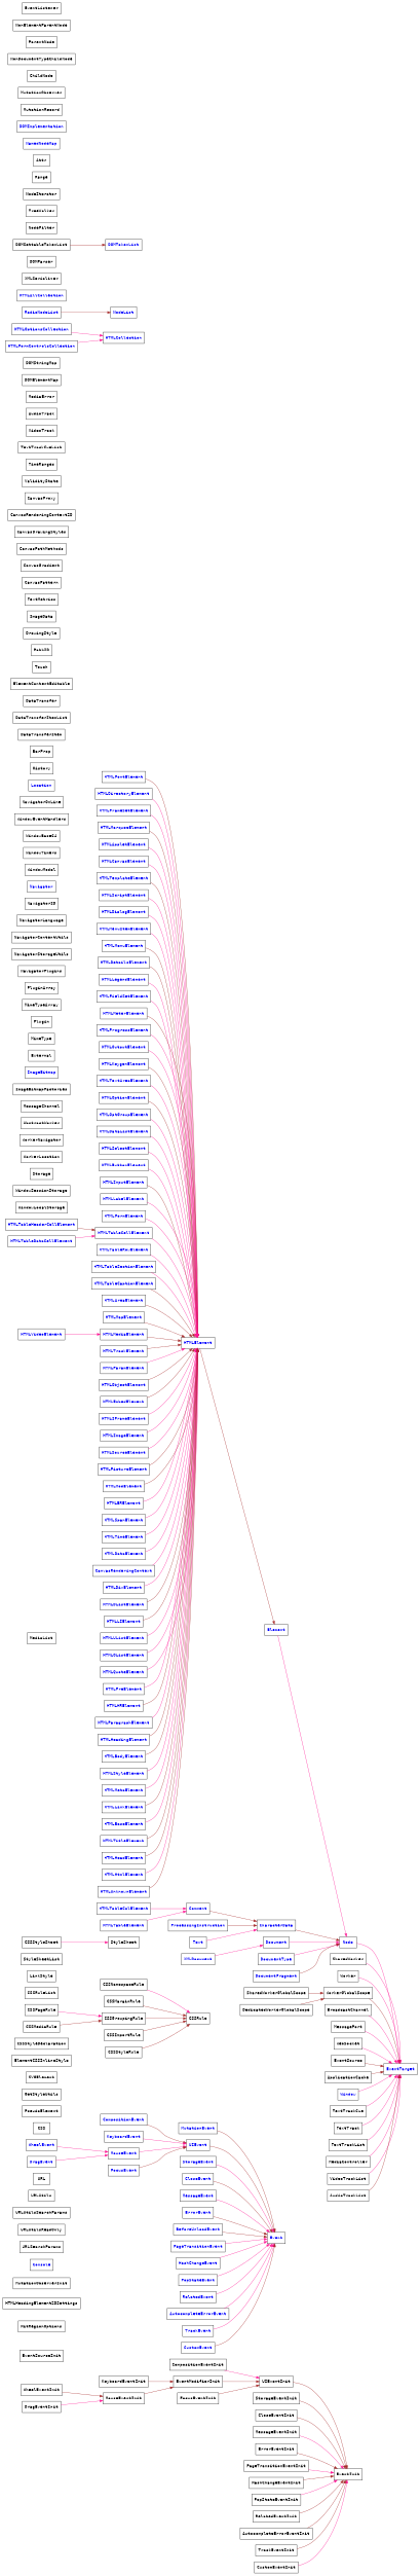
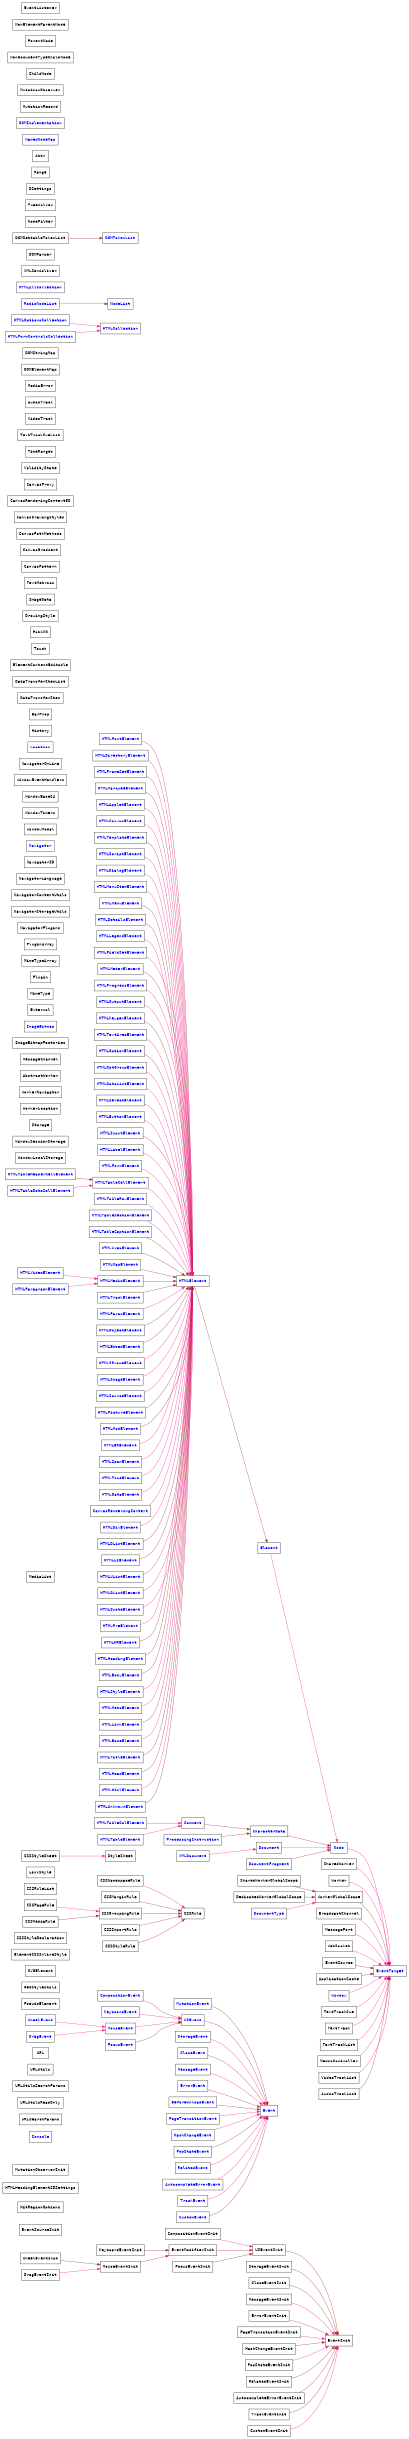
  digraph {
    fontname="DejaVu Sans Mono"
    rankdir=LR
    node [fontname="DejaVu Sans Mono" shape=box]
    edge [color=deeppink fontname="DejaVu Sans Mono"]
    n1 [label=EventInit]
    n2 [label=UIEventInit]
    n3 [label=CompositionEventInit]
    n4 [label=EventModifierInit]
    n5 [label=KeyboardEventInit]
    n6 [label=MouseEventInit]
    n7 [label=WheelEventInit]
    n8 [label=FocusEventInit]
    n9 [label=StorageEventInit]
    n10 [label=CloseEventInit]
    n11 [label=EventSourceInit]
    n12 [label=MessageEventInit]
    n13 [label=ErrorEventInit]
    n14 [label=PageTransitionEventInit]
    n15 [label=HashChangeEventInit]
    n16 [label=PopStateEventInit]
    n17 [label=DragEventInit]
    n18 [label=HitRegionOptions]
    n19 [label=HTMLHeadingElement2DSettings]
    n20 [label=RelatedEventInit]
    n21 [label=AutocompleteErrorEventInit]
    n22 [label=TrackEventInit]
    n23 [label=MutationObserverInit]
    n24 [label=CustomEventInit]
    n25 [fontcolor=blue label=Console]
    n26 [label=URLSearchParams]
    n27 [label=URLUtilsReadOnly]
    n28 [label=URLUtilsSearchParams]
    n29 [label=URLUtils]
    n30 [label=URL]
    n31 [fontcolor=blue label=Event]
    n32 [fontcolor=blue label=MutationEvent]
    n33 [fontcolor=blue label=UIEvent]
    n34 [fontcolor=blue label=CompositionEvent]
    n35 [fontcolor=blue label=KeyboardEvent]
    n36 [fontcolor=blue label=MouseEvent]
    n37 [fontcolor=blue label=WheelEvent]
    n38 [fontcolor=blue label=FocusEvent]
-   n39 [label=CSS]
    n40 [label=PseudoElement]
    n41 [label=GetStyleUtils]
    n42 [label=SVGElement]
    n43 [label=ElementCSSInlineStyle]
    n44 [label=CSSStyleDeclaration]
    n45 [label=CSSRule]
    n46 [label=CSSNamespaceRule]
    n47 [label=CSSMarginRule]
    n48 [label=CSSGroupingRule]
    n49 [label=CSSPageRule]
    n50 [label=CSSMediaRule]
    n51 [label=CSSImportRule]
    n52 [label=CSSStyleRule]
    n53 [label=CSSRuleList]
    n54 [label=LinkStyle]
-   n55 [label=StyleSheetList]
    n56 [label=StyleSheet]
    n57 [label=CSSStyleSheet]
    n58 [label=MediaList]
    n59 [fontcolor=blue label=EventTarget]
    n60 [fontcolor=blue label="Node"]
    n61 [fontcolor=blue label=Element]
    n62 [fontcolor=blue label=HTMLElement]
    n63 [fontcolor=blue label=HTMLFontElement]
    n64 [fontcolor=blue label=HTMLDirectoryElement]
    n65 [fontcolor=blue label=HTMLFrameSetElement]
    n66 [fontcolor=blue label=HTMLMarqueeElement]
    n67 [fontcolor=blue label=HTMLAppletElement]
    n68 [fontcolor=blue label=StorageEvent]
    n69 [label=WindowLocalStorage]
    n70 [label=WindowSessionStorage]
    n71 [label=Storage]
    n72 [label=WorkerLocation]
    n73 [label=WorkerNavigator]
    n74 [label=SharedWorker]
    n75 [label=Worker]
    n76 [label=AbstractWorker]
    n77 [label=WorkerGlobalScope]
    n78 [label=SharedWorkerGlobalScope]
    n79 [label=DedicatedWorkerGlobalScope]
    n80 [label=BroadcastChannel]
    n81 [label=MessagePort]
    n82 [label=MessageChannel]
    n83 [fontcolor=blue label=CloseEvent]
    n84 [label=WebSocket]
    n85 [label=EventSource]
    n86 [fontcolor=blue label=MessageEvent]
    n87 [label=ImageBitmapFactories]
    n88 [fontcolor=blue label=ImageBitmap]
    n89 [label=External]
    n90 [label=MimeType]
    n91 [label=Plugin]
    n92 [label=MimeTypeArray]
    n93 [label=PluginArray]
    n94 [label=NavigatorPlugins]
    n95 [label=NavigatorStorageUtils]
    n96 [label=NavigatorContentUtils]
    n97 [label=NavigatorLanguage]
    n98 [label=NavigatorID]
    n99 [fontcolor=blue label=Navigator]
    n100 [label=WindowModal]
    n101 [label=WindowTimers]
    n102 [label=WindowBase64]
    n103 [label=WindowEventHandlers]
    n104 [fontcolor=blue label=ErrorEvent]
    n105 [label=NavigatorOnLine]
    n106 [label=ApplicationCache]
    n107 [fontcolor=blue label=BeforeUnloadEvent]
    n108 [fontcolor=blue label=PageTransitionEvent]
    n109 [fontcolor=blue label=HashChangeEvent]
    n110 [fontcolor=blue label=PopStateEvent]
    n111 [fontcolor=blue label=Location]
    n112 [label=History]
    n113 [label=BarProp]
    n114 [fontcolor=blue label=Window]
    n115 [fontcolor=blue label=DragEvent]
    n116 [label=DataTransferItem]
    n117 [label=DataTransferItemList]
-   n118 [label=DataTransfer]
    n119 [label=ElementContentEditable]
    n120 [label=Touch]
    n121 [label=Path2D]
    n122 [label=DrawingStyle]
    n123 [label=ImageData]
    n124 [label=TextMetrics]
    n125 [label=CanvasPattern]
    n126 [label=CanvasGradient]
    n127 [label=CanvasPathMethods]
    n128 [label=CanvasDrawingStyles]
-   n129 [label=CanvasRenderingContext2D]
+   n129 [label=CanvasRenderingContext8D]
    n130 [label=CanvasProxy]
    n131 [fontcolor=blue label=HTMLCanvasElement]
    n132 [fontcolor=blue label=HTMLTemplateElement]
    n133 [fontcolor=blue label=HTMLScriptElement]
    n134 [fontcolor=blue label=HTMLDialogElement]
    n135 [fontcolor=blue label=RelatedEvent]
    n136 [fontcolor=blue label=HTMLMenuItemElement]
    n137 [fontcolor=blue label=HTMLMenuElement]
    n138 [fontcolor=blue label=HTMLDetailsElement]
    n139 [label=ValidityState]
    n140 [fontcolor=blue label=AutocompleteErrorEvent]
    n141 [fontcolor=blue label=HTMLLegendElement]
    n142 [fontcolor=blue label=HTMLFieldSetElement]
    n143 [fontcolor=blue label=HTMLMeterElement]
    n144 [fontcolor=blue label=HTMLProgressElement]
    n145 [fontcolor=blue label=HTMLOutputElement]
    n146 [fontcolor=blue label=HTMLKeygenElement]
    n147 [fontcolor=blue label=HTMLTextAreaElement]
    n148 [fontcolor=blue label=HTMLOptionElement]
    n149 [fontcolor=blue label=HTMLOptGroupElement]
    n150 [fontcolor=blue label=HTMLDataListElement]
    n151 [fontcolor=blue label=HTMLSelectElement]
    n152 [fontcolor=blue label=HTMLButtonElement]
    n153 [fontcolor=blue label=HTMLInputElement]
    n154 [fontcolor=blue label=HTMLLabelElement]
    n155 [fontcolor=blue label=HTMLFormElement]
    n156 [fontcolor=blue label=HTMLTableCellElement]
    n157 [fontcolor=blue label=HTMLTableHeaderCellElement]
    n158 [fontcolor=blue label=HTMLTableDataCellElement]
    n159 [fontcolor=blue label=HTMLTableRowElement]
    n160 [fontcolor=blue label=HTMLTableSectionElement]
    n161 [fontcolor=blue label=HTMLTableColElement]
    n162 [fontcolor=blue label=Comment]
    n163 [fontcolor=blue label=HTMLTableCaptionElement]
    n164 [fontcolor=blue label=HTMLTableElement]
    n165 [fontcolor=blue label=HTMLAreaElement]
    n166 [fontcolor=blue label=HTMLMapElement]
    n167 [fontcolor=blue label=TrackEvent]
    n168 [label=TimeRanges]
    n169 [label=TextTrackCue]
    n170 [label=TextTrackCueList]
    n171 [label=TextTrack]
    n172 [label=TextTrackList]
    n173 [label=MediaController]
    n174 [label=VideoTrack]
    n175 [label=VideoTrackList]
    n176 [label=AudioTrack]
    n177 [label=AudioTrackList]
    n178 [label=MediaError]
    n179 [fontcolor=blue label=HTMLMediaElement]
    n180 [fontcolor=blue label=HTMLTrackElement]
    n181 [fontcolor=blue label=HTMLVideoElement]
    n182 [fontcolor=blue label=HTMLParamElement]
    n183 [fontcolor=blue label=HTMLObjectElement]
    n184 [fontcolor=blue label=HTMLEmbedElement]
    n185 [fontcolor=blue label=HTMLIFrameElement]
    n186 [fontcolor=blue label=HTMLImageElement]
    n187 [fontcolor=blue label=HTMLSourceElement]
    n188 [fontcolor=blue label=HTMLPictureElement]
    n189 [fontcolor=blue label=HTMLModElement]
    n190 [fontcolor=blue label=HTMLBRElement]
    n191 [fontcolor=blue label=HTMLSpanElement]
    n192 [fontcolor=blue label=HTMLTimeElement]
    n193 [fontcolor=blue label=HTMLDataElement]
    n194 [fontcolor=blue label=CanvasRenderingContext]
    n195 [fontcolor=blue label=HTMLDivElement]
    n196 [fontcolor=blue label=HTMLDListElement]
    n197 [fontcolor=blue label=HTMLLIElement]
    n198 [fontcolor=blue label=HTMLUListElement]
    n199 [fontcolor=blue label=HTMLOListElement]
    n200 [fontcolor=blue label=HTMLQuoteElement]
    n201 [fontcolor=blue label=HTMLPreElement]
    n202 [fontcolor=blue label=HTMLHRElement]
    n203 [fontcolor=blue label=HTMLParagraphElement]
    n204 [fontcolor=blue label=HTMLHeadingElement]
    n205 [fontcolor=blue label=HTMLBodyElement]
    n206 [fontcolor=blue label=HTMLStyleElement]
    n207 [fontcolor=blue label=HTMLMetaElement]
    n208 [fontcolor=blue label=HTMLLinkElement]
    n209 [fontcolor=blue label=HTMLBaseElement]
    n210 [fontcolor=blue label=HTMLTitleElement]
    n211 [fontcolor=blue label=HTMLHeadElement]
    n212 [fontcolor=blue label=HTMLHtmlElement]
    n213 [fontcolor=blue label=HTMLUnknownElement]
    n214 [label=DOMElementMap]
    n215 [label=DOMStringMap]
    n216 [fontcolor=blue label=HTMLCollection]
    n217 [fontcolor=blue label=HTMLOptionsCollection]
    n218 [fontcolor=blue label=NodeList]
    n219 [fontcolor=blue label=RadioNodeList]
    n220 [fontcolor=blue label=HTMLFormControlsCollection]
    n221 [fontcolor=blue label=HTMLAllCollection]
    n222 [label=XMLSerializer]
    n223 [label=DOMParser]
    n224 [fontcolor=blue label=DOMTokenList]
    n225 [label=DOMSettableTokenList]
    n226 [label=NodeFilter]
    n227 [label=TreeWalker]
-   n228 [label=NodeIterator]
+   n228 [label=DSettings]
    n229 [label=Range]
    n230 [fontcolor=blue label=CharacterData]
    n231 [fontcolor=blue label=ProcessingInstruction]
-   n232 [fontcolor=blue label=Text]
    n233 [label=Attr]
    n234 [fontcolor=blue label=NamedNodeMap]
    n235 [fontcolor=blue label=DOMImplementation]
    n236 [fontcolor=blue label=Document]
    n237 [fontcolor=blue label=XMLDocument]
    n238 [label=MutationRecord]
    n239 [label=MutationObserver]
    n240 [fontcolor=blue label=DocumentType]
    n241 [label=ChildNode]
    n242 [label=NonDocumentTypeChildNode]
    n243 [label=ParentNode]
    n244 [fontcolor=blue label=DocumentFragment]
    n245 [label=NonElementParentNode]
    n246 [label=EventListener]
    n247 [fontcolor=blue label=CustomEvent]
    n2 -> n1 [color=brown]
    n3 -> n2
    n4 -> n2 [color=brown]
    n5 -> n4 [color=brown]
    n6 -> n4 [color=brown]
    n7 -> n6 [color=brown]
    n8 -> n2 [color=brown]
    n9 -> n1 [color=brown]
    n10 -> n1 [color=brown]
    n12 -> n1
    n13 -> n1 [color=brown]
    n14 -> n1
    n15 -> n1 [color=brown]
    n16 -> n1
    n17 -> n6
    n20 -> n1 [color=brown]
    n21 -> n1 [color=brown]
    n22 -> n1 [color=brown]
    n24 -> n1
    n32 -> n31 [color=brown]
    n33 -> n31 [color=brown]
    n34 -> n33 [color=brown]
    n35 -> n33
    n36 -> n33
    n37 -> n36
    n38 -> n33 [color=brown]
    n46 -> n45
    n47 -> n45 [color=brown]
    n48 -> n45 [color=brown]
    n49 -> n48
    n50 -> n48 [color=brown]
    n51 -> n45 [color=brown]
    n52 -> n45 [color=brown]
    n57 -> n56
    n60 -> n59
    n61 -> n60
    n62 -> n61 [color=brown]
    n63 -> n62 [color=brown]
    n64 -> n62
    n65 -> n62
    n66 -> n62 [color=brown]
    n67 -> n62
    n68 -> n31
    n74 -> n59
    n75 -> n59
    n77 -> n59 [color=brown]
    n78 -> n77 [color=brown]
    n79 -> n77 [color=brown]
    n80 -> n59
    n81 -> n59
    n83 -> n31 [color=brown]
    n84 -> n59
    n85 -> n59 [color=brown]
    n86 -> n31
    n104 -> n31 [color=brown]
    n106 -> n59 [color=brown]
    n107 -> n31 [color=brown]
    n108 -> n31
    n109 -> n31
-   n110 -> n31
+   n110 -> n31 [color=brown]
    n114 -> n59
    n115 -> n36
    n131 -> n62
    n132 -> n62 [color=brown]
    n133 -> n62
    n134 -> n62
    n135 -> n31
    n136 -> n62
    n137 -> n62 [color=brown]
    n138 -> n62 [color=brown]
    n140 -> n31
    n141 -> n62
    n142 -> n62
    n143 -> n62 [color=brown]
    n144 -> n62
    n145 -> n62
    n146 -> n62 [color=brown]
    n147 -> n62
    n148 -> n62 [color=brown]
    n149 -> n62
    n150 -> n62
    n151 -> n62
    n152 -> n62
    n153 -> n62 [color=brown]
    n154 -> n62
    n155 -> n62
    n156 -> n62
    n157 -> n156 [color=brown]
    n158 -> n156
    n159 -> n62
    n160 -> n62
    n161 -> n162
    n162 -> n230 [color=brown]
    n163 -> n62 [color=brown]
    n164 -> n162
    n165 -> n62 [color=brown]
    n166 -> n62 [color=brown]
    n167 -> n31
    n169 -> n59
    n171 -> n59
    n172 -> n59
    n173 -> n59
    n175 -> n59
    n177 -> n59 [color=brown]
    n179 -> n62 [color=brown]
    n180 -> n62 [color=brown]
    n181 -> n179
    n182 -> n62
    n183 -> n62 [color=brown]
    n184 -> n62 [color=brown]
    n185 -> n62
    n186 -> n62
    n187 -> n62
    n188 -> n62 [color=brown]
    n189 -> n62 [color=brown]
    n190 -> n62
    n191 -> n62
    n192 -> n62
    n193 -> n62
    n194 -> n62
    n195 -> n62
    n196 -> n62 [color=brown]
    n197 -> n62 [color=brown]
    n198 -> n62
    n199 -> n62
    n200 -> n62
    n201 -> n62
    n202 -> n62 [color=brown]
-   n203 -> n62
+   n203 -> n179
    n204 -> n62 [color=brown]
    n205 -> n62 [color=brown]
    n206 -> n62
    n207 -> n62
    n208 -> n62 [color=brown]
    n209 -> n62
    n210 -> n62 [color=brown]
    n211 -> n62 [color=brown]
    n212 -> n62
    n213 -> n62 [color=brown]
    n217 -> n216
    n219 -> n218 [color=brown]
    n220 -> n216
    n225 -> n224 [color=brown]
    n230 -> n60 [color=brown]
    n231 -> n230 [color=brown]
-   n232 -> n230
    n236 -> n60
    n237 -> n236
-   n240 -> n60
+   n240 -> n77
    n244 -> n60 [color=brown]
    n247 -> n31 [color=brown]
  }
